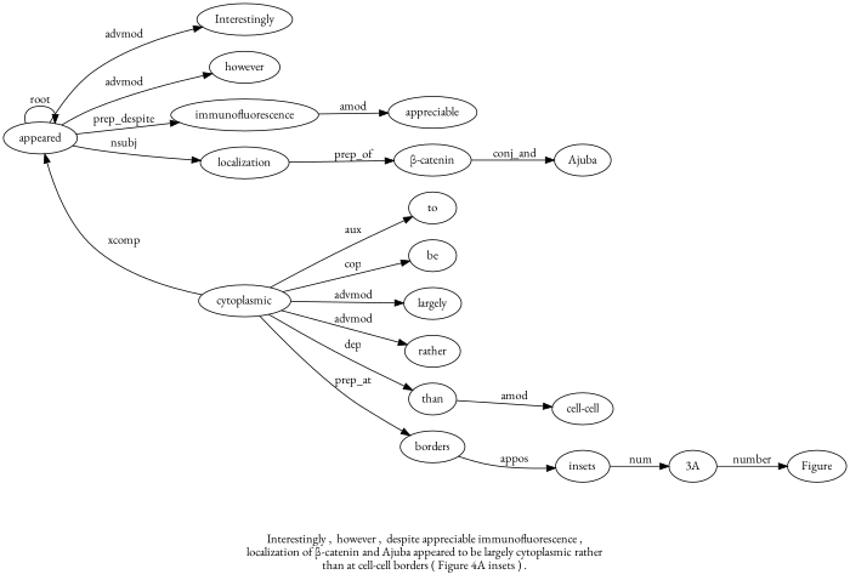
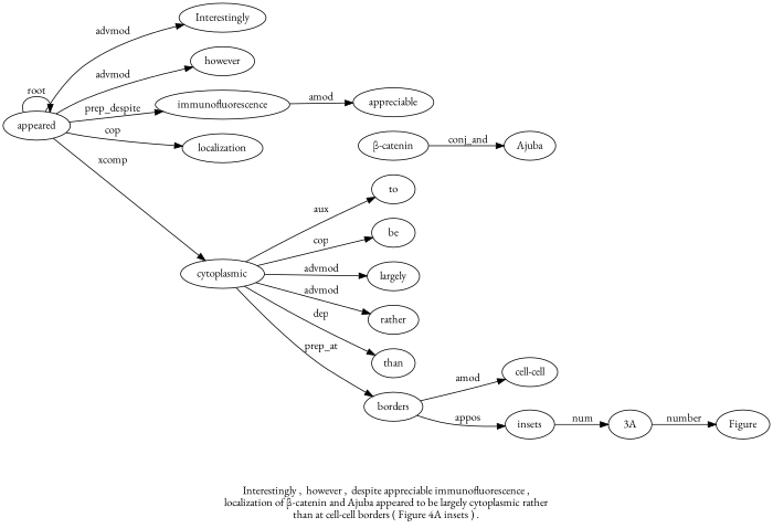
  digraph {
    fontname="EB Garamond"
    label="Interestingly ,  however ,  despite appreciable immunofluorescence ,\nlocalization of β-catenin and Ajuba appeared to be largely cytoplasmic rather\nthan at cell-cell borders ( Figure 4A insets ) ."
    rankdir=LR
    node [fillcolor=white fontname="EB Garamond" style=filled]
    edge [fontname="EB Garamond"]
    n1 [label=appeared]
    n2 [label=Interestingly]
    n3 [label=however]
    n4 [label=immunofluorescence]
    n5 [label=localization]
    n6 [label=cytoplasmic]
    n7 [label=appreciable]
    n8 [label="β-catenin"]
    n9 [label=to]
    n10 [label=be]
    n11 [label=largely]
    n12 [label=rather]
    n13 [label=than]
    n14 [label=borders]
    n15 [label=Ajuba]
    n16 [label="cell-cell"]
    n17 [label=insets]
    n18 [label="3A"]
    n19 [label=Figure]
    n1 -> n1 [label=root]
    n1 -> n2 [label=advmod]
    n1 -> n3 [label=advmod]
    n1 -> n4 [label=prep_despite]
-   n1 -> n5 [label=nsubj]
-   n6 -> n1 [label=xcomp]
+   n1 -> n5 [label=cop]
+   n1 -> n6 [label=xcomp]
    n4 -> n7 [label=amod]
-   n5 -> n8 [label=prep_of]
    n6 -> n9 [label=aux]
    n6 -> n10 [label=cop]
    n6 -> n11 [label=advmod]
    n6 -> n12 [label=advmod]
    n6 -> n13 [label=dep]
    n6 -> n14 [label=prep_at]
    n8 -> n15 [label=conj_and]
-   n13 -> n16 [label=amod]
+   n14 -> n16 [label=amod]
    n14 -> n17 [label=appos]
    n17 -> n18 [label=num]
    n18 -> n19 [label=number]
  }
